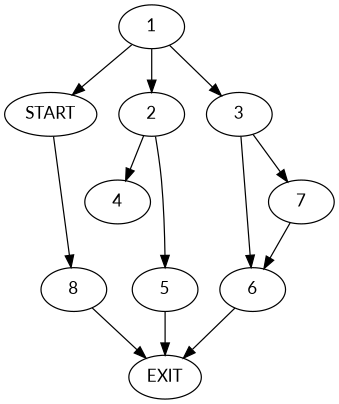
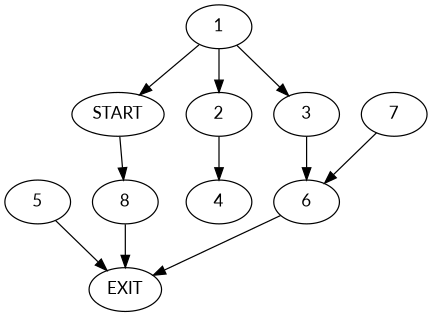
  digraph {
    fontname=Lato
    node [fontname=Lato]
    edge [fontname=Lato]
    n1 [label=START]
    8
    1
    2
    3
    n6 [label=EXIT]
    4
    5
    6
    7
    n1 -> 8
    8 -> n6
    1 -> n1
    1 -> 2
    1 -> 3
    2 -> 4
-   2 -> 5
    3 -> 6
-   3 -> 7
    5 -> n6
    6 -> n6
    7 -> 6
  }
